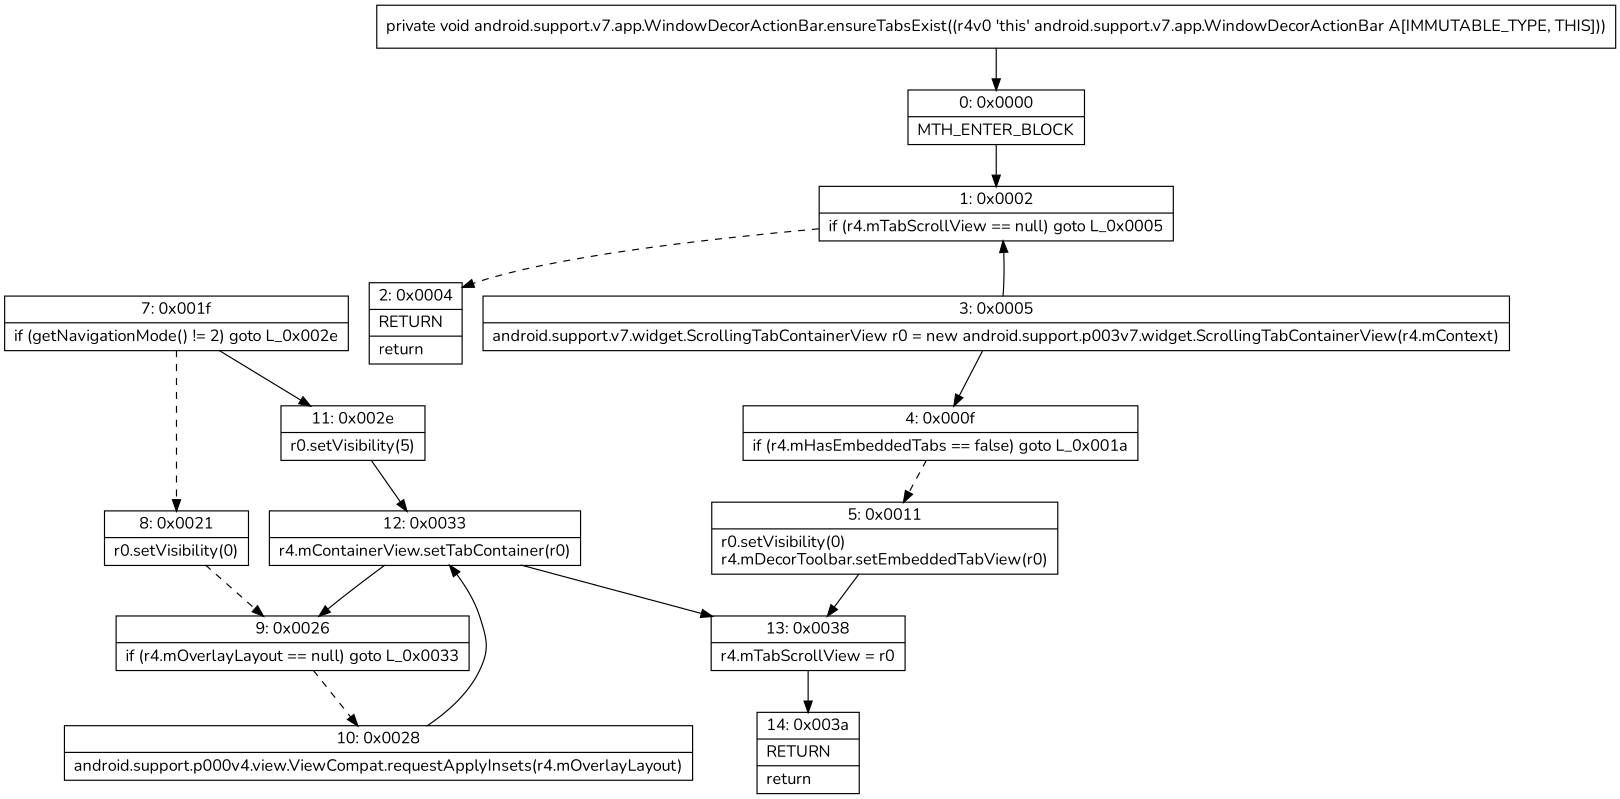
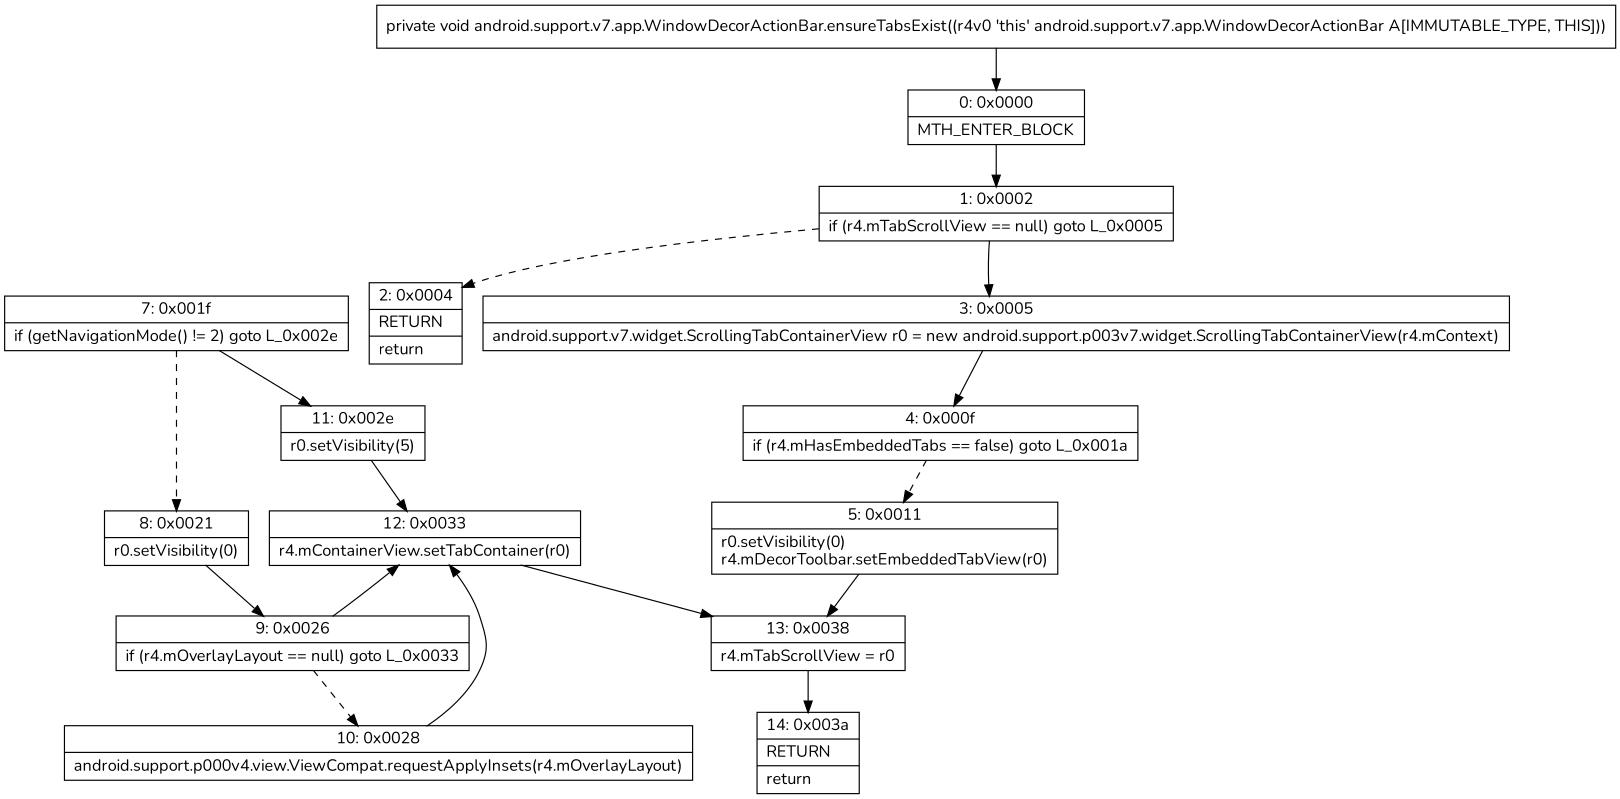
  digraph {
    fontname=Nunito
    node [fontname=Nunito shape=record]
    edge [fontname=Nunito]
    n1 [label="{0\:\ 0x0000|MTH_ENTER_BLOCK\l}"]
    n2 [label="{1\:\ 0x0002|if (r4.mTabScrollView == null) goto L_0x0005\l}"]
    n3 [label="{2\:\ 0x0004|RETURN\l|return\l}"]
    n4 [label="{3\:\ 0x0005|android.support.v7.widget.ScrollingTabContainerView r0 = new android.support.p003v7.widget.ScrollingTabContainerView(r4.mContext)\l}"]
    n5 [label="{4\:\ 0x000f|if (r4.mHasEmbeddedTabs == false) goto L_0x001a\l}"]
    n6 [label="{5\:\ 0x0011|r0.setVisibility(0)\lr4.mDecorToolbar.setEmbeddedTabView(r0)\l}"]
    n7 [label="{13\:\ 0x0038|r4.mTabScrollView = r0\l}"]
    n8 [label="{14\:\ 0x003a|RETURN\l|return\l}"]
    n9 [label="{7\:\ 0x001f|if (getNavigationMode() != 2) goto L_0x002e\l}"]
    n10 [label="{8\:\ 0x0021|r0.setVisibility(0)\l}"]
    n11 [label="{11\:\ 0x002e|r0.setVisibility(5)\l}"]
    n12 [label="{9\:\ 0x0026|if (r4.mOverlayLayout == null) goto L_0x0033\l}"]
    n13 [label="{12\:\ 0x0033|r4.mContainerView.setTabContainer(r0)\l}"]
    n14 [label="{10\:\ 0x0028|android.support.p000v4.view.ViewCompat.requestApplyInsets(r4.mOverlayLayout)\l}"]
    n15 [label="{private void android.support.v7.app.WindowDecorActionBar.ensureTabsExist((r4v0 'this' android.support.v7.app.WindowDecorActionBar A[IMMUTABLE_TYPE, THIS])) }"]
    n1 -> n2
    n2 -> n3 [style=dashed]
-   n4 -> n2
+   n2 -> n4
    n4 -> n5
    n5 -> n6 [style=dashed]
    n6 -> n7
    n7 -> n8
    n9 -> n10 [style=dashed]
    n9 -> n11
-   n10 -> n12 [style=dashed]
+   n10 -> n12
    n11 -> n13
-   n13 -> n12
+   n12 -> n13
    n12 -> n14 [style=dashed]
    n13 -> n7
    n14 -> n13
    n15 -> n1
  }
